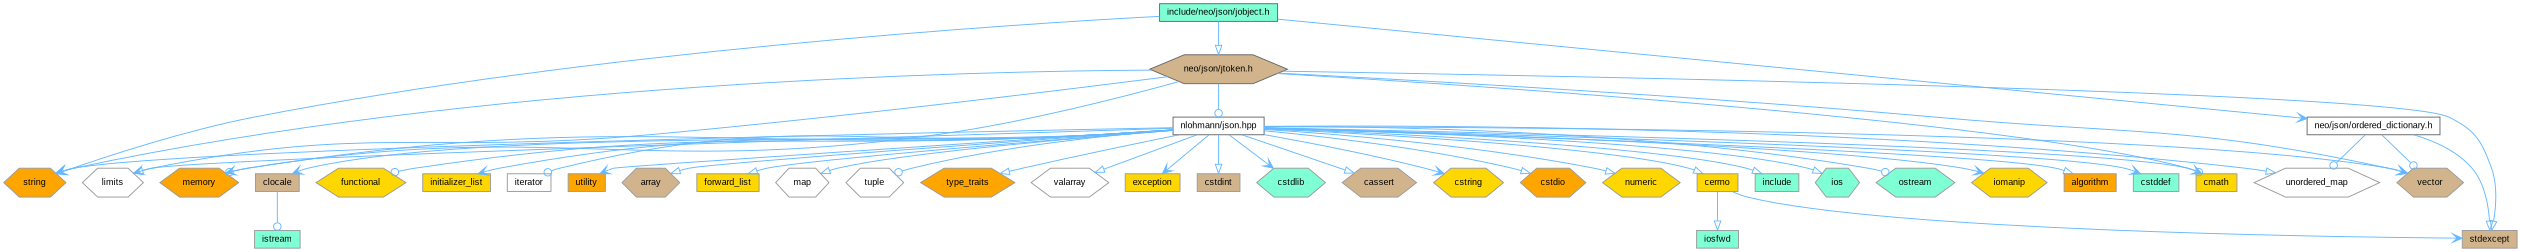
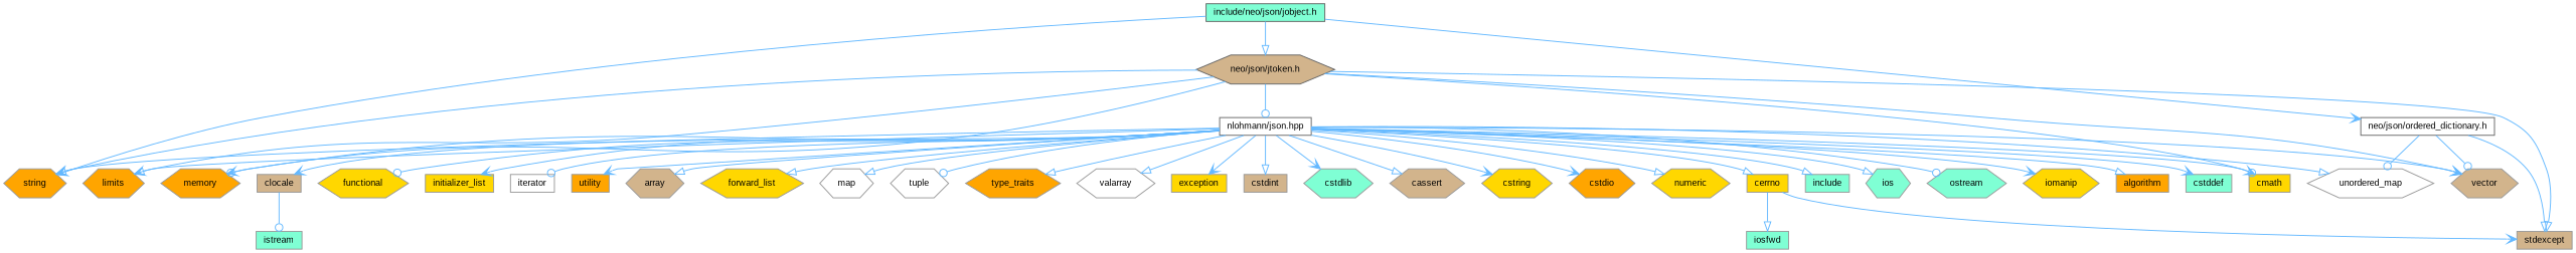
  digraph {
    fontname="Liberation Sans"
    node [color=grey60 fillcolor=gold fontname="Liberation Sans" fontsize=10 shape=hexagon style=filled]
    edge [arrowhead=onormal color=steelblue1 fontname="Liberation Sans" fontsize=10 labelfontname=Helvetica labelfontsize=10 style=solid]
    n1 [color=gray40 fillcolor=aquamarine fontcolor=black height=0.2 label="include/neo/json/jobject.h" shape=box width=0.4]
    n2 [color=grey40 fillcolor=tan height=0.2 label="neo/json/jtoken.h" width=0.4]
    n3 [fillcolor=orange height=0.2 label=string width=0.4]
    n4 [color=grey40 fillcolor=white height=0.2 label="neo/json/ordered_dictionary.h" shape=box width=0.4]
    n5 [height=0.2 label=cmath shape=box width=0.4]
-   n6 [fillcolor=white height=0.2 label=limits width=0.4]
+   n6 [fillcolor=orange height=0.2 label=limits width=0.4]
    n7 [fillcolor=orange height=0.2 label=memory width=0.4]
    n8 [color=grey40 fillcolor=white height=0.2 label="nlohmann/json.hpp" shape=box width=0.4]
    n9 [fillcolor=tan height=0.2 label=vector width=0.4]
    n10 [fillcolor=tan height=0.2 label=stdexcept shape=box width=0.4]
    n11 [fillcolor=white height=0.2 label=unordered_map width=0.4]
    n12 [fillcolor=orange height=0.2 label=algorithm shape=box width=0.4]
    n13 [fillcolor=aquamarine height=0.2 label=cstddef shape=box width=0.4]
    n14 [height=0.2 label=functional width=0.4]
    n15 [height=0.2 label=initializer_list shape=box width=0.4]
    n16 [fillcolor=white height=0.2 label=iterator shape=box width=0.4]
    n17 [fillcolor=orange height=0.2 label=utility shape=box width=0.4]
    n18 [fillcolor=tan height=0.2 label=array width=0.4]
-   n19 [height=0.2 label=forward_list shape=box width=0.4]
+   n19 [height=0.2 label=forward_list width=0.4]
    n20 [fillcolor=white height=0.2 label=map width=0.4]
    n21 [fillcolor=white height=0.2 label=tuple width=0.4]
    n22 [fillcolor=orange height=0.2 label=type_traits width=0.4]
    n23 [fillcolor=white height=0.2 label=valarray width=0.4]
    n24 [height=0.2 label=exception shape=box width=0.4]
    n25 [fillcolor=tan height=0.2 label=cstdint shape=box width=0.4]
    n26 [fillcolor=aquamarine height=0.2 label=cstdlib width=0.4]
    n27 [fillcolor=tan height=0.2 label=cassert width=0.4]
    n28 [height=0.2 label=cstring width=0.4]
    n29 [fillcolor=orange height=0.2 label=cstdio width=0.4]
    n30 [height=0.2 label=numeric width=0.4]
    n31 [fillcolor=tan height=0.2 label=clocale shape=box width=0.4]
    n32 [fillcolor=aquamarine height=0.2 label=include shape=box width=0.4]
    n33 [height=0.2 label=cerrno shape=box width=0.4]
    n34 [fillcolor=aquamarine height=0.2 label=ios width=0.4]
    n35 [fillcolor=aquamarine height=0.2 label=ostream width=0.4]
    n36 [height=0.2 label=iomanip width=0.4]
    n37 [fillcolor=aquamarine height=0.2 label=iosfwd shape=box width=0.4]
    n38 [fillcolor=aquamarine height=0.2 label=istream shape=box width=0.4]
    n1 -> n2
    n1 -> n3 [arrowhead=vee]
    n1 -> n4 [arrowhead=vee]
    n2 -> n3 [arrowhead=vee]
    n2 -> n5 [arrowhead=vee]
    n2 -> n6 [arrowhead=vee]
    n2 -> n7 [arrowhead=vee]
    n2 -> n8 [arrowhead=odot]
    n2 -> n9 [arrowhead=vee]
    n2 -> n10
    n4 -> n9 [arrowhead=odot]
    n4 -> n10
    n4 -> n11 [arrowhead=odot]
-   n8 -> n3 [arrowhead=vee]
+   n8 -> n3
    n8 -> n5 [arrowhead=odot]
    n8 -> n6
    n8 -> n7 [arrowhead=odot]
    n8 -> n9 [arrowhead=vee]
    n8 -> n11
    n8 -> n12
    n8 -> n13 [arrowhead=vee]
    n8 -> n14 [arrowhead=odot]
    n8 -> n15 [arrowhead=vee]
    n8 -> n16 [arrowhead=odot]
    n8 -> n17 [arrowhead=vee]
    n8 -> n18
    n8 -> n19
    n8 -> n20
    n8 -> n21 [arrowhead=odot]
    n8 -> n22
    n8 -> n23
    n8 -> n24 [arrowhead=vee]
    n8 -> n25
    n8 -> n26 [arrowhead=vee]
    n8 -> n27
    n8 -> n28 [arrowhead=vee]
-   n8 -> n29
+   n8 -> n29 [arrowhead=vee]
    n8 -> n30
    n8 -> n31 [arrowhead=vee]
    n8 -> n32
    n8 -> n33
    n8 -> n34
    n8 -> n35 [arrowhead=odot]
    n8 -> n36 [arrowhead=vee]
    n31 -> n38 [arrowhead=odot]
    n33 -> n10 [arrowhead=vee]
    n33 -> n37
  }
